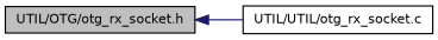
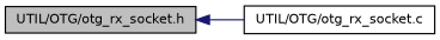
  digraph {
    rankdir=LR
    node [color=black fontname=Helvetica fontsize=10 shape=record style=filled]
    n1 [fillcolor=grey75 fontcolor=black height=0.2 label="UTIL/OTG/otg_rx_socket.h" width=0.4]
-   n2 [fillcolor=white height=0.2 label="UTIL/UTIL/otg_rx_socket.c" width=0.4]
+   n2 [fillcolor=white height=0.2 label="UTIL/OTG/otg_rx_socket.c" width=0.4]
    n1 -> n2 [color=midnightblue dir=back fontname=Helvetica fontsize=10 labelfontname=Helvetica labelfontsize=10 style=solid]
  }
